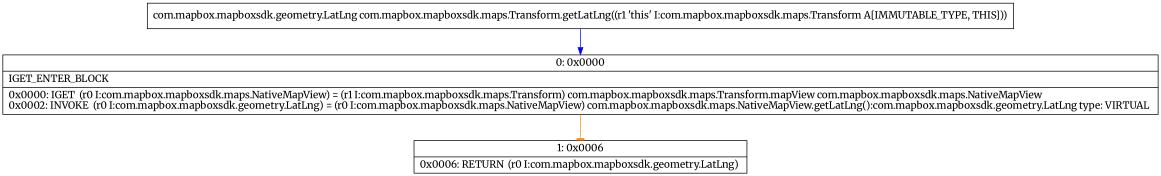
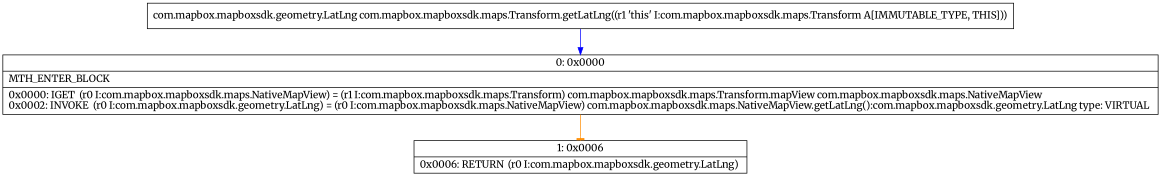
  digraph {
    fontname=Merriweather
    node [shape=record fontname=Merriweather]
    edge [fontname=Merriweather]
-   n1 [label="{0\:\ 0x0000|IGET_ENTER_BLOCK\l|0x0000: IGET  (r0 I:com.mapbox.mapboxsdk.maps.NativeMapView) = (r1 I:com.mapbox.mapboxsdk.maps.Transform) com.mapbox.mapboxsdk.maps.Transform.mapView com.mapbox.mapboxsdk.maps.NativeMapView \l0x0002: INVOKE  (r0 I:com.mapbox.mapboxsdk.geometry.LatLng) = (r0 I:com.mapbox.mapboxsdk.maps.NativeMapView) com.mapbox.mapboxsdk.maps.NativeMapView.getLatLng():com.mapbox.mapboxsdk.geometry.LatLng type: VIRTUAL \l}"]
+   n1 [label="{0\:\ 0x0000|MTH_ENTER_BLOCK\l|0x0000: IGET  (r0 I:com.mapbox.mapboxsdk.maps.NativeMapView) = (r1 I:com.mapbox.mapboxsdk.maps.Transform) com.mapbox.mapboxsdk.maps.Transform.mapView com.mapbox.mapboxsdk.maps.NativeMapView \l0x0002: INVOKE  (r0 I:com.mapbox.mapboxsdk.geometry.LatLng) = (r0 I:com.mapbox.mapboxsdk.maps.NativeMapView) com.mapbox.mapboxsdk.maps.NativeMapView.getLatLng():com.mapbox.mapboxsdk.geometry.LatLng type: VIRTUAL \l}"]
    n2 [label="{1\:\ 0x0006|0x0006: RETURN  (r0 I:com.mapbox.mapboxsdk.geometry.LatLng) \l}"]
    n3 [label="{com.mapbox.mapboxsdk.geometry.LatLng com.mapbox.mapboxsdk.maps.Transform.getLatLng((r1 'this' I:com.mapbox.mapboxsdk.maps.Transform A[IMMUTABLE_TYPE, THIS])) }"]
    n1 -> n2 [color=darkorange arrowhead=tee]
    n3 -> n1 [color=blue arrowhead=normal]
  }
